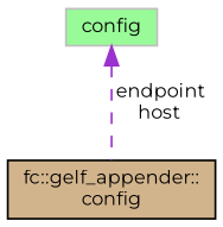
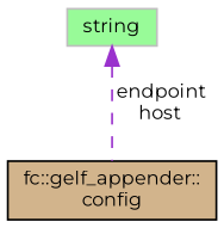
  digraph {
    fontname=Montserrat
    node [fontname=Montserrat fontsize=10 shape=record style=filled]
    n1 [color=black fillcolor=tan fontcolor=black height=0.2 label="fc::gelf_appender::\lconfig" width=0.4]
-   n2 [color=grey75 fillcolor=palegreen height=0.2 label=config width=0.4]
+   n2 [color=grey75 fillcolor=palegreen height=0.2 label=string width=0.4]
    n2 -> n1 [color=darkorchid3 dir=back fontname=Montserrat fontsize=10 label=" endpoint\nhost" labelfontname=Helvetica labelfontsize=10 style=dashed]
  }
